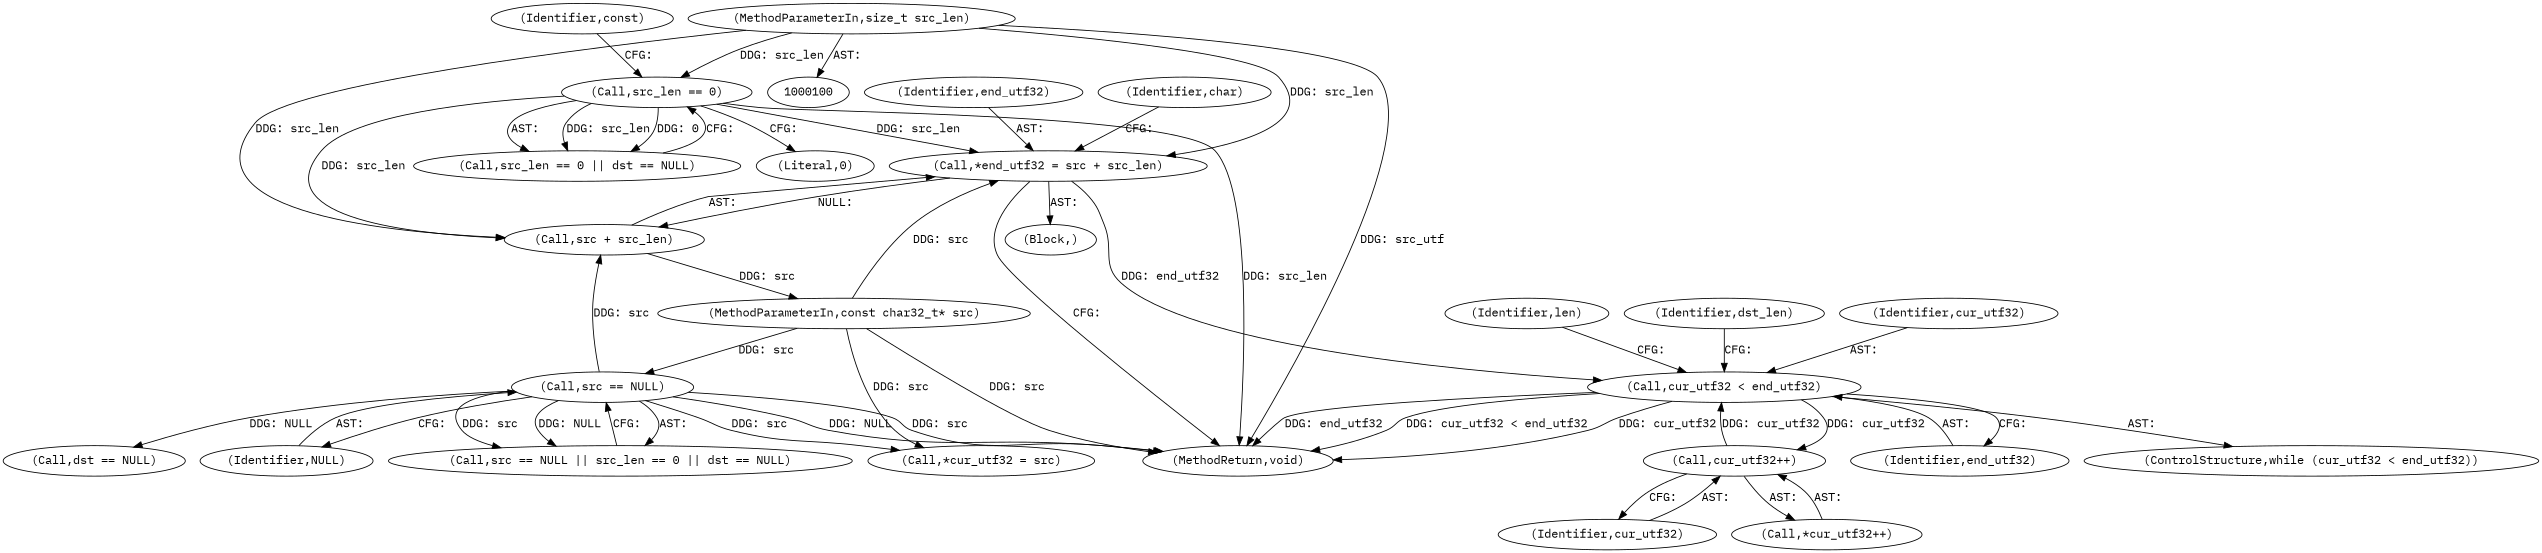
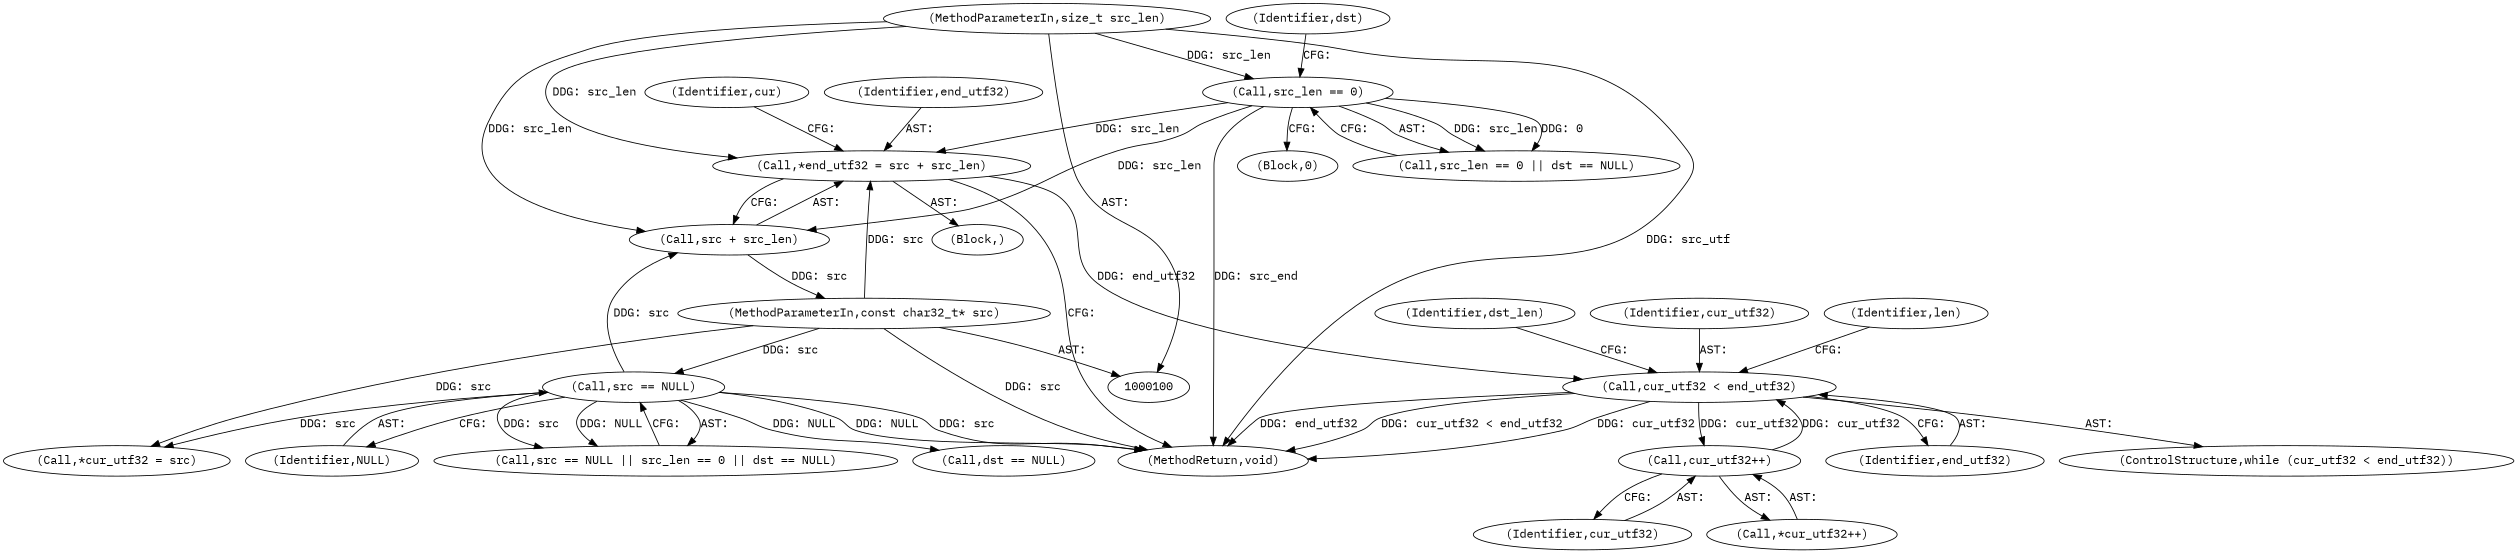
  digraph {
    fontname="IBM Plex Mono"
    node [fontname="IBM Plex Mono"]
    edge [fontname="IBM Plex Mono"]
    n1 [label="(Call,*end_utf32 = src + src_len)"]
    n2 [label="(Call,cur_utf32 < end_utf32)"]
    n3 [label="(Block,)"]
    n4 [label="(MethodReturn,void)"]
    n5 [label="(Call,src + src_len)"]
    n6 [label="(Call,cur_utf32++)"]
    n7 [label="(Identifier,end_utf32)"]
    n8 [label="(ControlStructure,while (cur_utf32 < end_utf32))"]
    n9 [label="(MethodParameterIn,const char32_t* src)"]
    n10 [label="(Call,src == NULL)"]
    n11 [label="(Call,*cur_utf32 = src)"]
    1000100
    n13 [label="(Call,dst == NULL)"]
    n14 [label="(Identifier,NULL)"]
    n15 [label="(Call,src == NULL || src_len == 0 || dst == NULL)"]
    n16 [label="(Call,src_len == 0)"]
-   n17 [label="(Literal,0)"]
+   n17 [label="(Block,0)"]
    n18 [label="(Call,src_len == 0 || dst == NULL)"]
    n19 [label="(MethodParameterIn,size_t src_len)"]
    n20 [label="(Identifier,cur_utf32)"]
    n21 [label="(Call,*cur_utf32++)"]
    n22 [label="(Identifier,dst_len)"]
    n23 [label="(Identifier,cur_utf32)"]
    n24 [label="(Identifier,end_utf32)"]
-   n25 [label="(Identifier,const)"]
-   n26 [label="(Identifier,char)"]
+   n25 [label="(Identifier,dst)"]
+   n26 [label="(Identifier,cur)"]
    n27 [label="(Identifier,len)"]
    n1 -> n2 [label="DDG: end_utf32"]
    n1 -> n3 [label="AST: "]
    n1 -> n4 [label="CFG: "]
-   n1 -> n5 [label="NULL: "]
+   n1 -> n5 [label="CFG: "]
    n2 -> n4 [label="DDG: cur_utf32 < end_utf32"]
    n2 -> n4 [label="DDG: cur_utf32"]
    n2 -> n4 [label="DDG: end_utf32"]
    n2 -> n6 [label="DDG: cur_utf32"]
    n2 -> n7 [label="CFG: "]
    n2 -> n8 [label="AST: "]
    n5 -> n1 [label="AST: "]
    n5 -> n9 [label="DDG: src"]
    n6 -> n2 [label="DDG: cur_utf32"]
    n6 -> n20 [label="CFG: "]
    n6 -> n21 [label="AST: "]
    n7 -> n2 [label="AST: "]
    n9 -> n1 [label="DDG: src"]
    n9 -> n4 [label="DDG: src"]
    n9 -> n10 [label="DDG: src"]
    n9 -> n11 [label="DDG: src"]
+   n9 -> 1000100 [label="AST: "]
    n10 -> n4 [label="DDG: NULL"]
    n10 -> n4 [label="DDG: src"]
    n10 -> n5 [label="DDG: src"]
    n10 -> n11 [label="DDG: src"]
    n10 -> n13 [label="DDG: NULL"]
    n10 -> n14 [label="CFG: "]
    n10 -> n15 [label="AST: "]
    n10 -> n15 [label="DDG: src"]
    n10 -> n15 [label="DDG: NULL"]
    n14 -> n10 [label="AST: "]
    n15 -> n10 [label="CFG: "]
    n16 -> n1 [label="DDG: src_len"]
-   n16 -> n4 [label="DDG: src_len"]
+   n16 -> n4 [label="DDG: src_end"]
    n16 -> n5 [label="DDG: src_len"]
    n16 -> n17 [label="CFG: "]
    n16 -> n18 [label="AST: "]
    n16 -> n18 [label="DDG: src_len"]
    n16 -> n18 [label="DDG: 0"]
    n18 -> n16 [label="CFG: "]
    n19 -> n1 [label="DDG: src_len"]
    n19 -> n4 [label="DDG: src_utf"]
    n19 -> n5 [label="DDG: src_len"]
    n19 -> 1000100 [label="AST: "]
    n19 -> n16 [label="DDG: src_len"]
    n20 -> n6 [label="AST: "]
    n21 -> n6 [label="AST: "]
    n22 -> n2 [label="CFG: "]
    n23 -> n2 [label="AST: "]
    n24 -> n1 [label="AST: "]
    n25 -> n16 [label="CFG: "]
    n26 -> n1 [label="CFG: "]
    n27 -> n2 [label="CFG: "]
  }
